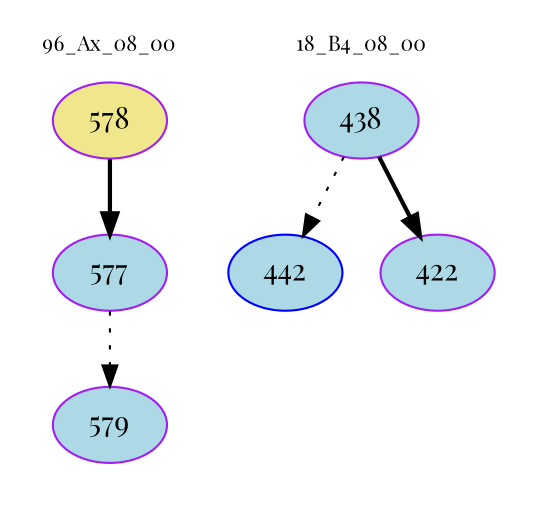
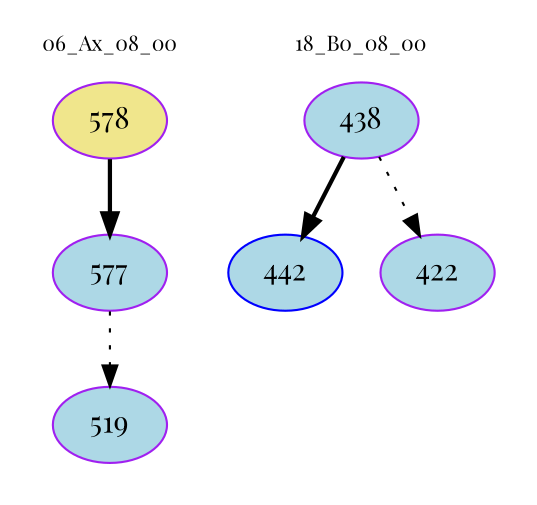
  digraph {
    fontname="Playfair Display"
    node [color=purple fillcolor=lightblue fontname="Playfair Display" style=filled]
    edge [color=black fontname="Playfair Display" style=dotted]
    n1 [label=577]
    n2 [fillcolor=khaki label=578]
-   n3 [label=579]
+   n3 [label=519]
    n4 [label=438]
    n5 [color=blue label=442]
    n6 [label=422]
    subgraph cluster_1 {
      color=white
      fontsize=10
-     label="96_Ax_08_00"
+     label="06_Ax_08_00"
      n1
      n2
      n3
    }
    subgraph cluster_2 {
      color=white
      fontsize=10
-     label="18_B4_08_00"
+     label="18_B0_08_00"
      n4
      n5
      n6
    }
    n1 -> n3
    n2 -> n1 [style=bold]
-   n4 -> n5
-   n4 -> n6 [style=bold]
+   n4 -> n5 [style=bold]
+   n4 -> n6
  }
